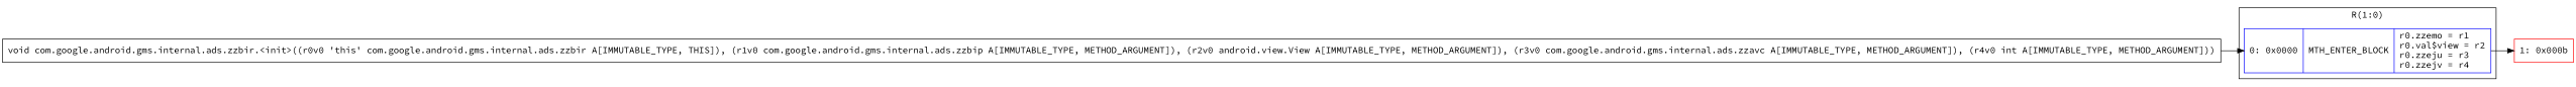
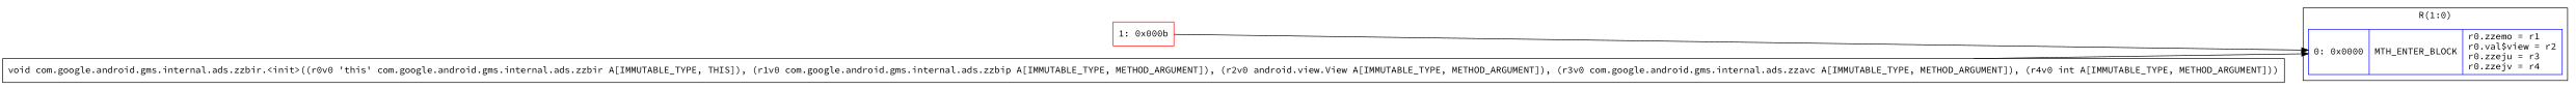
  digraph {
    rankdir=LR
    fontname="Source Code Pro"
    node [shape=record fontname="Source Code Pro"]
    edge [fontname="Source Code Pro"]
    n1 [color=blue label="{0\:\ 0x0000|MTH_ENTER_BLOCK\l|r0.zzemo = r1\lr0.val$view = r2\lr0.zzeju = r3\lr0.zzejv = r4\l}"]
    n2 [color=red label="{1\:\ 0x000b}"]
    n3 [label="{void com.google.android.gms.internal.ads.zzbir.\<init\>((r0v0 'this' com.google.android.gms.internal.ads.zzbir A[IMMUTABLE_TYPE, THIS]), (r1v0 com.google.android.gms.internal.ads.zzbip A[IMMUTABLE_TYPE, METHOD_ARGUMENT]), (r2v0 android.view.View A[IMMUTABLE_TYPE, METHOD_ARGUMENT]), (r3v0 com.google.android.gms.internal.ads.zzavc A[IMMUTABLE_TYPE, METHOD_ARGUMENT]), (r4v0 int A[IMMUTABLE_TYPE, METHOD_ARGUMENT])) }"]
    subgraph cluster_1 {
      label="R(1:0)"
      n1
    }
-   n1 -> n2
+   n2 -> n1
    n3 -> n1
  }
